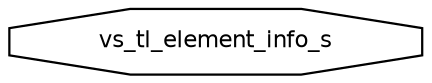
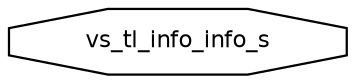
  digraph {
    rankdir=TB
-   n1 [color=black fillcolor=white fontname=Helvetica fontsize=10 height=0.2 label=vs_tl_element_info_s shape=octagon style=filled width=0.4]
+   n1 [color=black fillcolor=white fontname=Helvetica fontsize=10 height=0.2 label=vs_tl_info_info_s shape=octagon style=filled width=0.4]
  }
